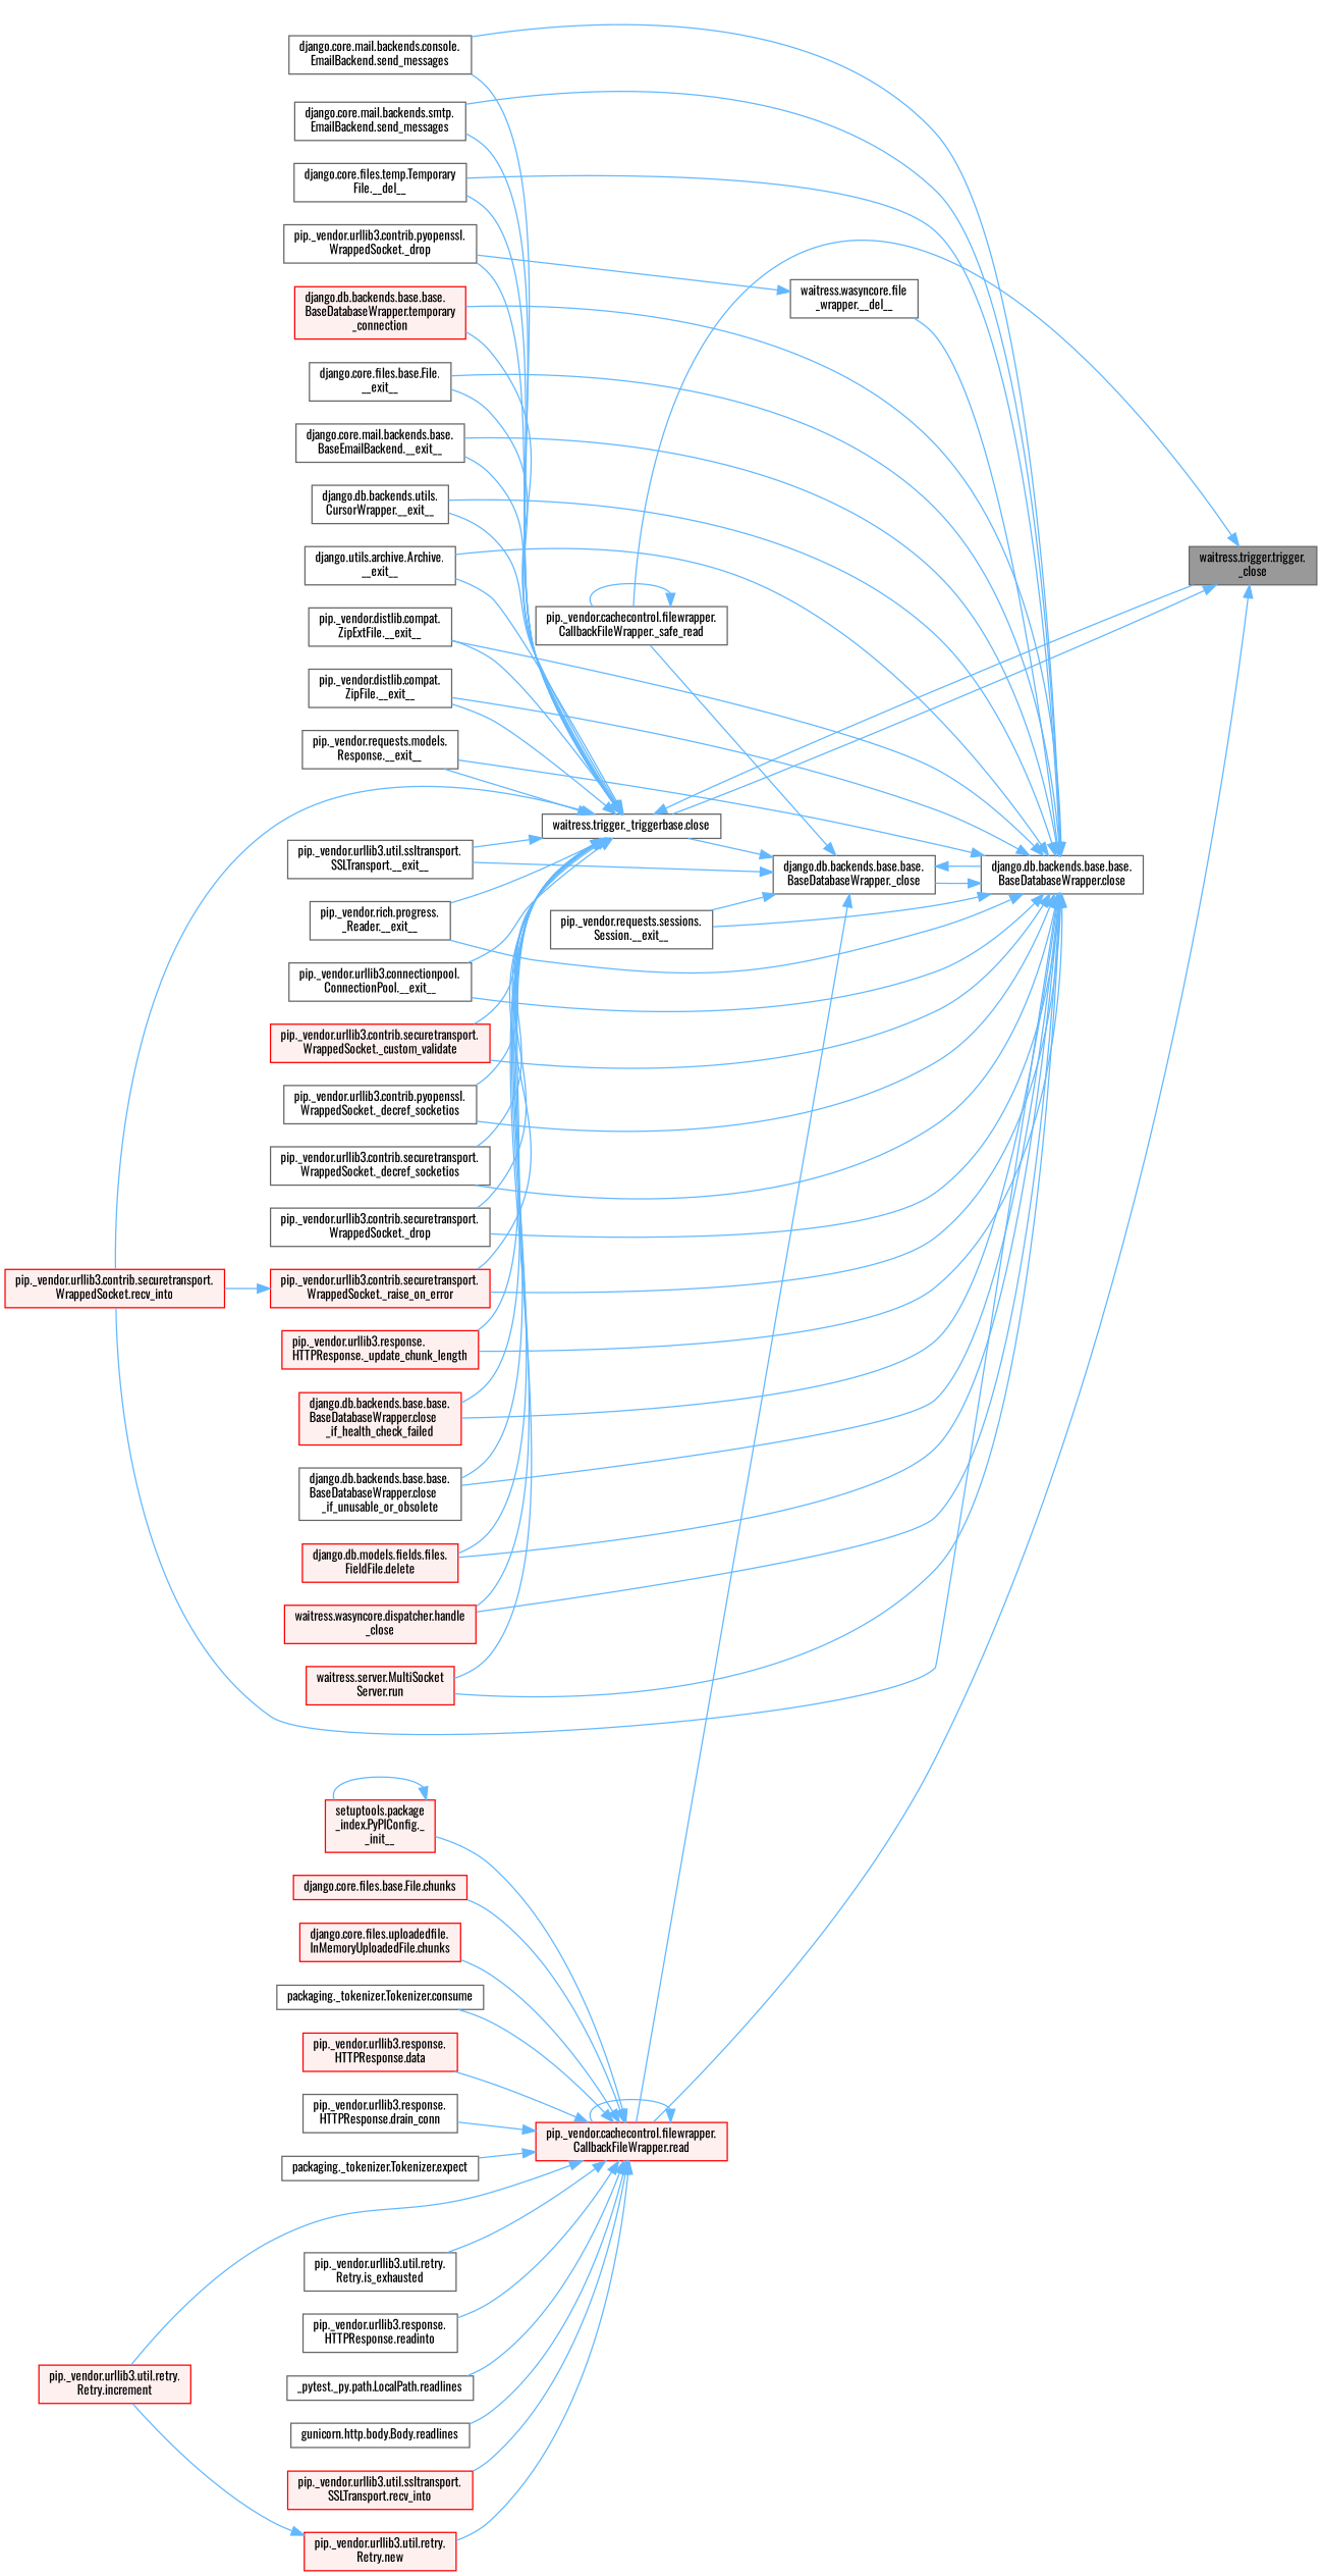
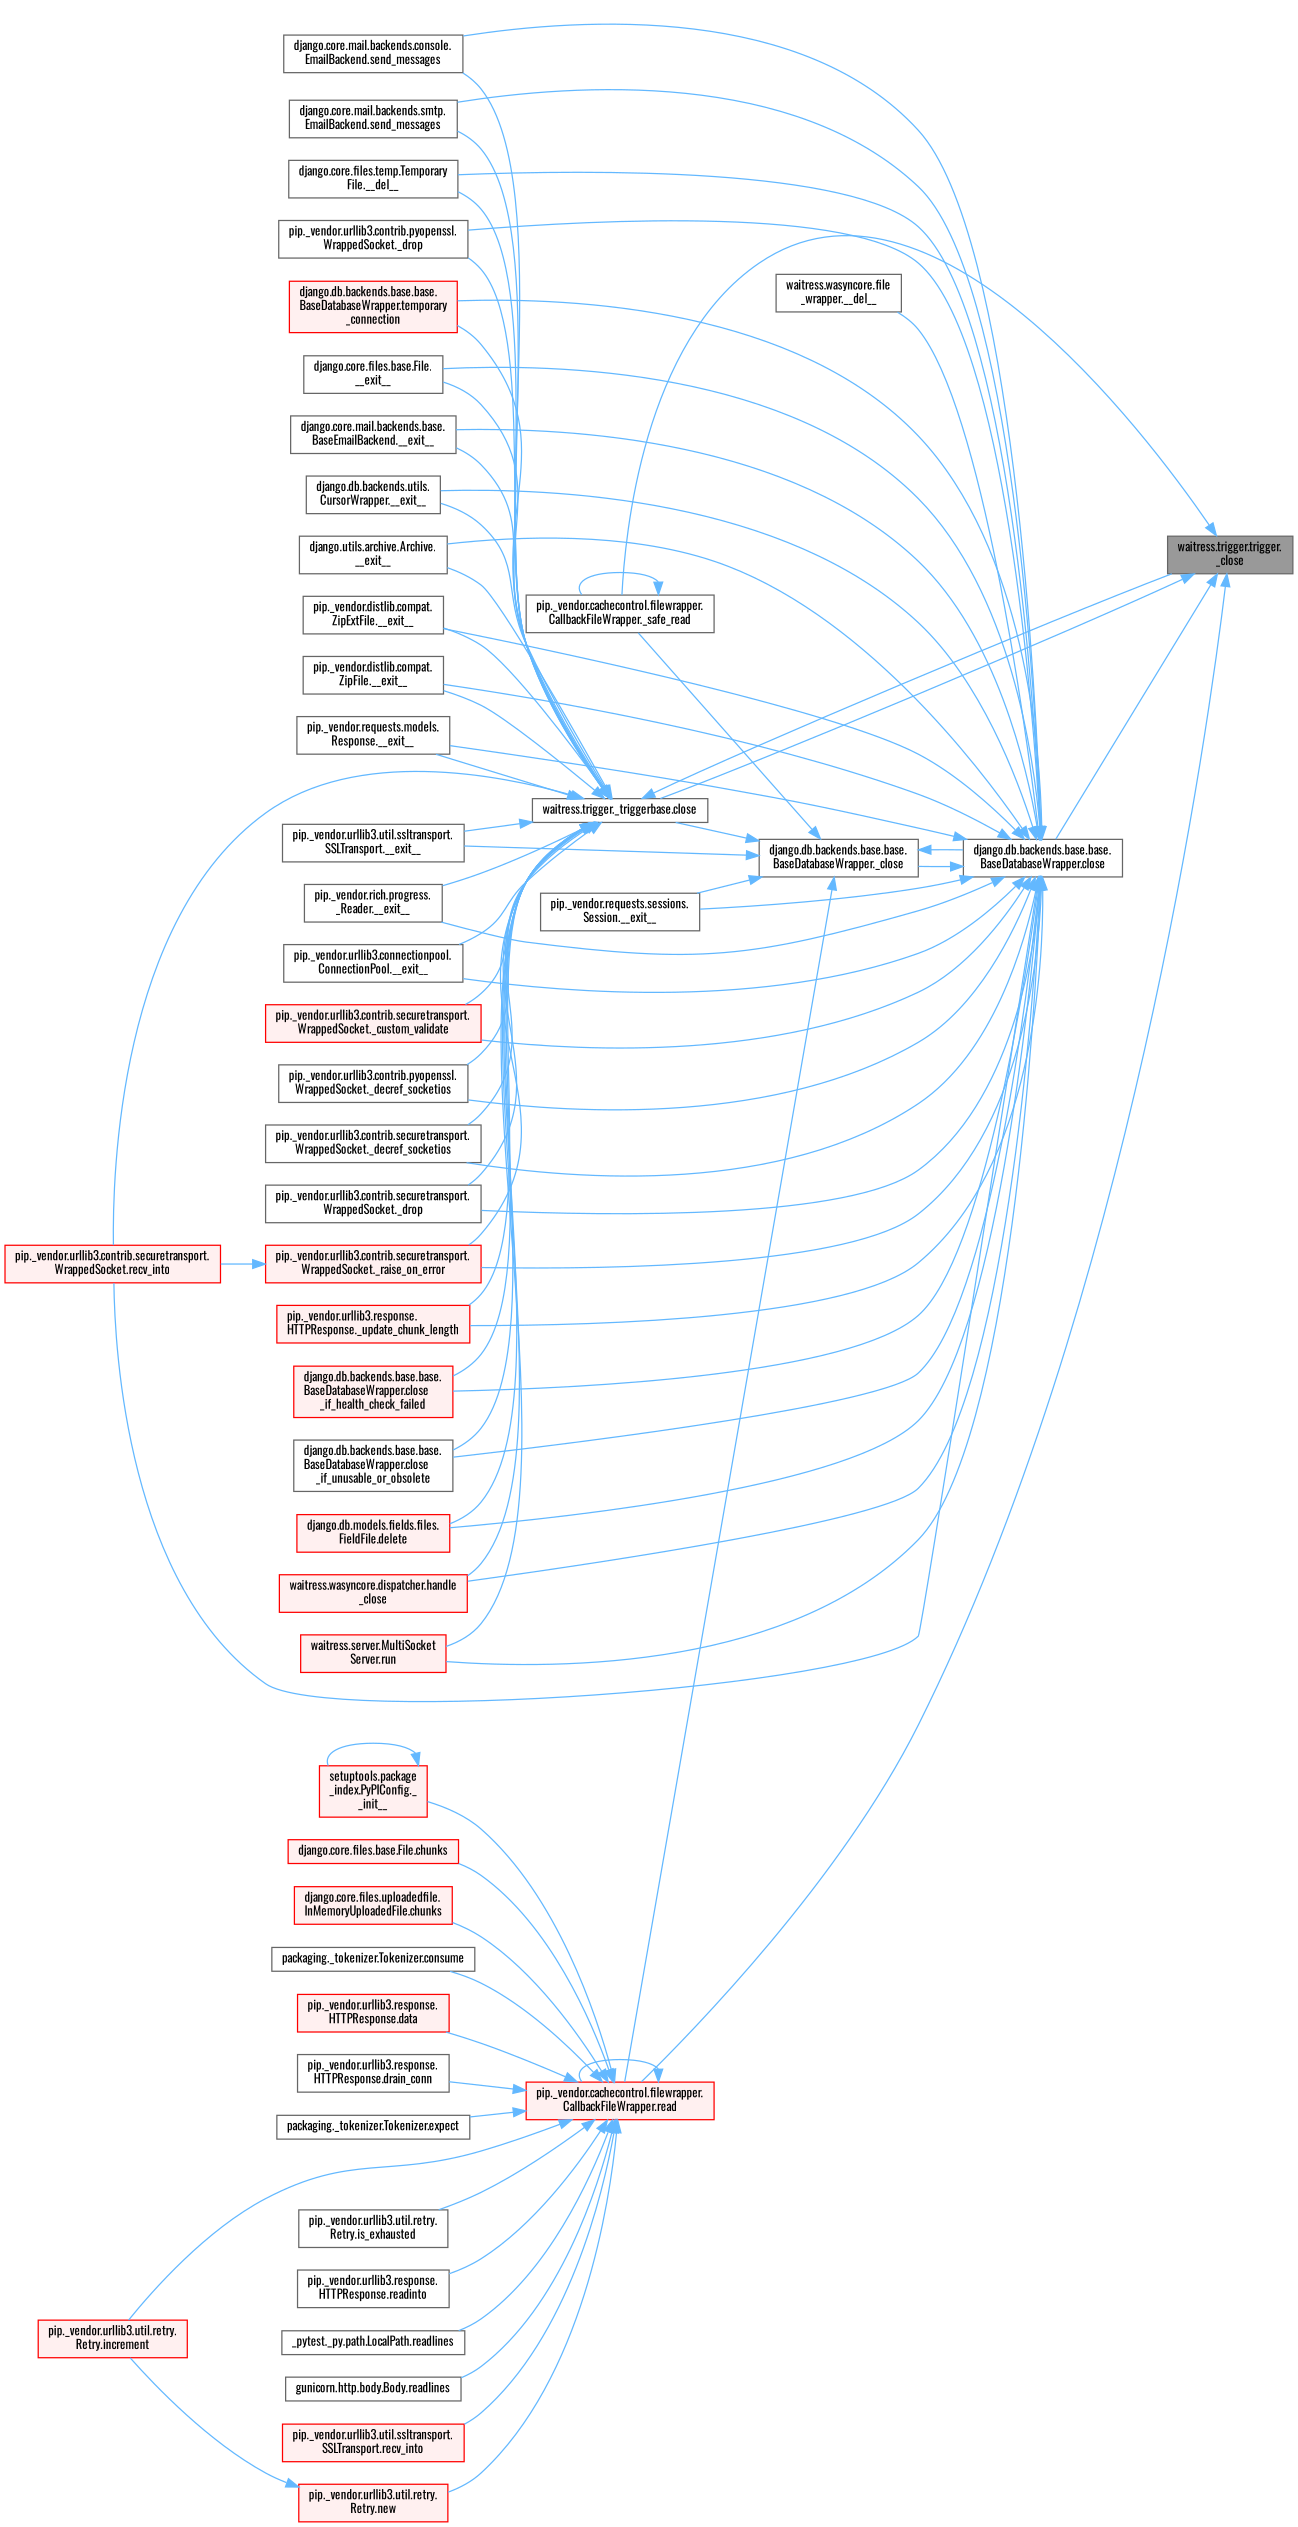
  digraph {
    fontname=Oswald
    rankdir=RL
    node [color=grey40 fillcolor=white fontname=Oswald fontsize=10 shape=box style=filled]
    edge [color=steelblue1 dir=back fontname=Oswald fontsize=10 labelfontname=Helvetica labelfontsize=10 style=solid]
    n1 [color=gray40 fillcolor=grey60 fontcolor=black height=0.2 label="waitress.trigger.trigger.\l_close" width=0.4]
    n2 [height=0.2 label="pip._vendor.cachecontrol.filewrapper.\lCallbackFileWrapper._safe_read" width=0.4]
    n3 [height=0.2 label="django.db.backends.base.base.\lBaseDatabaseWrapper.close" width=0.4]
    n4 [height=0.2 label="waitress.trigger._triggerbase.close" width=0.4]
    n5 [color=red fillcolor="#FFF0F0" height=0.2 label="pip._vendor.cachecontrol.filewrapper.\lCallbackFileWrapper.read" width=0.4]
    n6 [height=0.2 label="django.core.files.temp.Temporary\lFile.__del__" width=0.4]
    n7 [height=0.2 label="waitress.wasyncore.file\l_wrapper.__del__" width=0.4]
    n8 [height=0.2 label="django.core.files.base.File.\l__exit__" width=0.4]
    n9 [height=0.2 label="django.core.mail.backends.base.\lBaseEmailBackend.__exit__" width=0.4]
    n10 [height=0.2 label="django.db.backends.utils.\lCursorWrapper.__exit__" width=0.4]
    n11 [height=0.2 label="django.utils.archive.Archive.\l__exit__" width=0.4]
    n12 [height=0.2 label="pip._vendor.distlib.compat.\lZipExtFile.__exit__" width=0.4]
    n13 [height=0.2 label="pip._vendor.distlib.compat.\lZipFile.__exit__" width=0.4]
    n14 [height=0.2 label="pip._vendor.requests.models.\lResponse.__exit__" width=0.4]
    n15 [height=0.2 label="pip._vendor.requests.sessions.\lSession.__exit__" width=0.4]
    n16 [height=0.2 label="pip._vendor.rich.progress.\l_Reader.__exit__" width=0.4]
    n17 [height=0.2 label="pip._vendor.urllib3.connectionpool.\lConnectionPool.__exit__" width=0.4]
    n18 [height=0.2 label="django.db.backends.base.base.\lBaseDatabaseWrapper._close" width=0.4]
    n19 [color=red fillcolor="#FFF0F0" height=0.2 label="pip._vendor.urllib3.contrib.securetransport.\lWrappedSocket._custom_validate" width=0.4]
    n20 [height=0.2 label="pip._vendor.urllib3.contrib.pyopenssl.\lWrappedSocket._decref_socketios" width=0.4]
    n21 [height=0.2 label="pip._vendor.urllib3.contrib.securetransport.\lWrappedSocket._decref_socketios" width=0.4]
    n22 [height=0.2 label="pip._vendor.urllib3.contrib.pyopenssl.\lWrappedSocket._drop" width=0.4]
    n23 [height=0.2 label="pip._vendor.urllib3.contrib.securetransport.\lWrappedSocket._drop" width=0.4]
    n24 [color=red fillcolor="#FFF0F0" height=0.2 label="pip._vendor.urllib3.contrib.securetransport.\lWrappedSocket._raise_on_error" width=0.4]
    n25 [color=red fillcolor="#FFF0F0" height=0.2 label="pip._vendor.urllib3.contrib.securetransport.\lWrappedSocket.recv_into" width=0.4]
    n26 [color=red fillcolor="#FFF0F0" height=0.2 label="pip._vendor.urllib3.response.\lHTTPResponse._update_chunk_length" width=0.4]
    n27 [color=red fillcolor="#FFF0F0" height=0.2 label="django.db.backends.base.base.\lBaseDatabaseWrapper.close\l_if_health_check_failed" width=0.4]
    n28 [height=0.2 label="django.db.backends.base.base.\lBaseDatabaseWrapper.close\l_if_unusable_or_obsolete" width=0.4]
    n29 [color=red fillcolor="#FFF0F0" height=0.2 label="django.db.models.fields.files.\lFieldFile.delete" width=0.4]
    n30 [color=red fillcolor="#FFF0F0" height=0.2 label="waitress.wasyncore.dispatcher.handle\l_close" width=0.4]
    n31 [color=red fillcolor="#FFF0F0" height=0.2 label="waitress.server.MultiSocket\lServer.run" width=0.4]
    n32 [height=0.2 label="django.core.mail.backends.console.\lEmailBackend.send_messages" width=0.4]
    n33 [height=0.2 label="django.core.mail.backends.smtp.\lEmailBackend.send_messages" width=0.4]
    n34 [color=red fillcolor="#FFF0F0" height=0.2 label="django.db.backends.base.base.\lBaseDatabaseWrapper.temporary\l_connection" width=0.4]
    n35 [height=0.2 label="pip._vendor.urllib3.util.ssltransport.\lSSLTransport.__exit__" width=0.4]
    n36 [color=red fillcolor="#FFF0F0" height=0.2 label="setuptools.package\l_index.PyPIConfig._\l_init__" width=0.4]
    n37 [color=red fillcolor="#FFF0F0" height=0.2 label="django.core.files.base.File.chunks" width=0.4]
    n38 [color=red fillcolor="#FFF0F0" height=0.2 label="django.core.files.uploadedfile.\lInMemoryUploadedFile.chunks" width=0.4]
    n39 [height=0.2 label="packaging._tokenizer.Tokenizer.consume" width=0.4]
    n40 [color=red fillcolor="#FFF0F0" height=0.2 label="pip._vendor.urllib3.response.\lHTTPResponse.data" width=0.4]
    n41 [height=0.2 label="pip._vendor.urllib3.response.\lHTTPResponse.drain_conn" width=0.4]
    n42 [height=0.2 label="packaging._tokenizer.Tokenizer.expect" width=0.4]
    n43 [color=red fillcolor="#FFF0F0" height=0.2 label="pip._vendor.urllib3.util.retry.\lRetry.increment" width=0.4]
    n44 [height=0.2 label="pip._vendor.urllib3.util.retry.\lRetry.is_exhausted" width=0.4]
    n45 [color=red fillcolor="#FFF0F0" height=0.2 label="pip._vendor.urllib3.util.retry.\lRetry.new" width=0.4]
    n46 [height=0.2 label="pip._vendor.urllib3.response.\lHTTPResponse.readinto" width=0.4]
    n47 [height=0.2 label="_pytest._py.path.LocalPath.readlines" width=0.4]
    n48 [height=0.2 label="gunicorn.http.body.Body.readlines" width=0.4]
    n49 [color=red fillcolor="#FFF0F0" height=0.2 label="pip._vendor.urllib3.util.ssltransport.\lSSLTransport.recv_into" width=0.4]
    n1 -> n2
+   n1 -> n3
    n1 -> n4
    n1 -> n5
    n2 -> n2
    n3 -> n6
    n3 -> n7
    n3 -> n8
    n3 -> n9
    n3 -> n10
    n3 -> n11
    n3 -> n12
    n3 -> n13
    n3 -> n14
    n3 -> n15
    n3 -> n16
    n3 -> n17
    n3 -> n18
    n3 -> n19
    n3 -> n20
    n3 -> n21
-   n7 -> n22
+   n3 -> n22
    n3 -> n23
    n3 -> n24
    n3 -> n25
    n3 -> n26
    n3 -> n27
    n3 -> n28
    n3 -> n29
    n3 -> n30
    n3 -> n31
    n3 -> n32
    n3 -> n33
    n3 -> n34
    n4 -> n1
    n4 -> n6
    n4 -> n8
    n4 -> n9
    n4 -> n10
    n4 -> n11
    n4 -> n12
    n4 -> n13
    n4 -> n14
    n4 -> n16
    n4 -> n17
    n4 -> n19
    n4 -> n20
    n4 -> n21
    n4 -> n22
    n4 -> n23
    n4 -> n24
    n4 -> n25
    n4 -> n26
    n4 -> n27
    n4 -> n28
    n4 -> n29
    n4 -> n30
    n4 -> n31
    n4 -> n32
    n4 -> n33
    n4 -> n34
    n4 -> n35
    n5 -> n5
    n5 -> n36
    n5 -> n37
    n5 -> n38
    n5 -> n39
    n5 -> n40
    n5 -> n41
    n5 -> n42
    n5 -> n43
    n5 -> n44
    n5 -> n45
    n5 -> n46
    n5 -> n47
    n5 -> n48
    n5 -> n49
    n18 -> n2
    n18 -> n3
    n18 -> n4
    n18 -> n5
    n18 -> n15
    n18 -> n35
    n24 -> n25
    n36 -> n36
    n45 -> n43
  }
